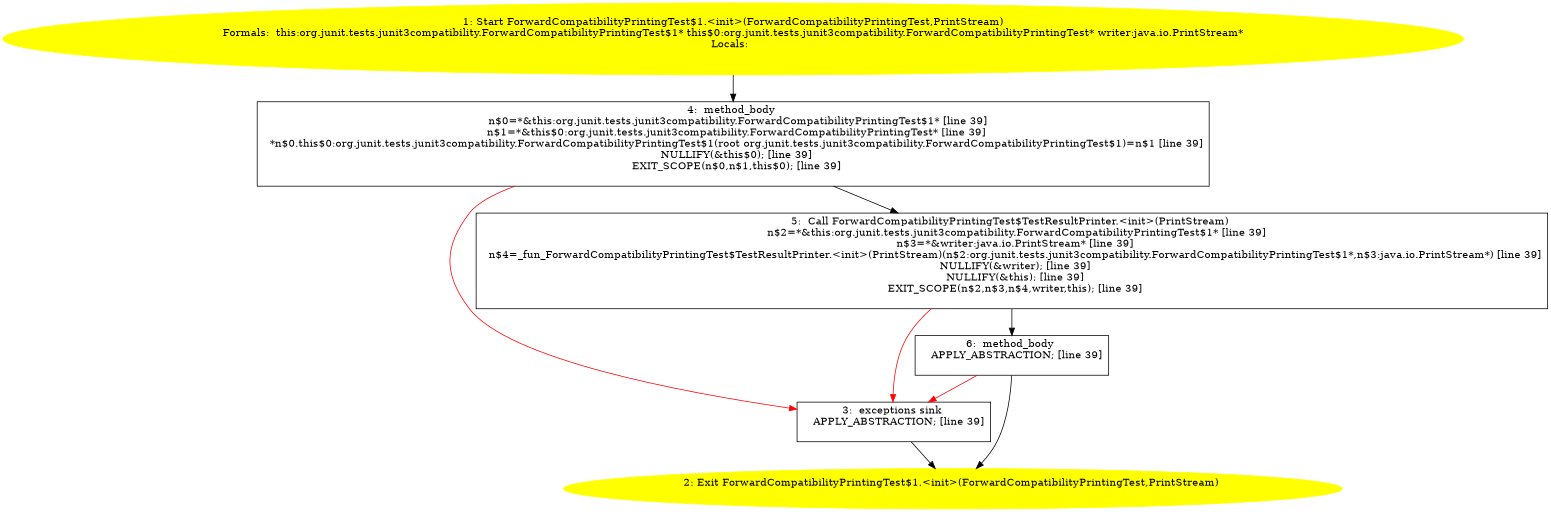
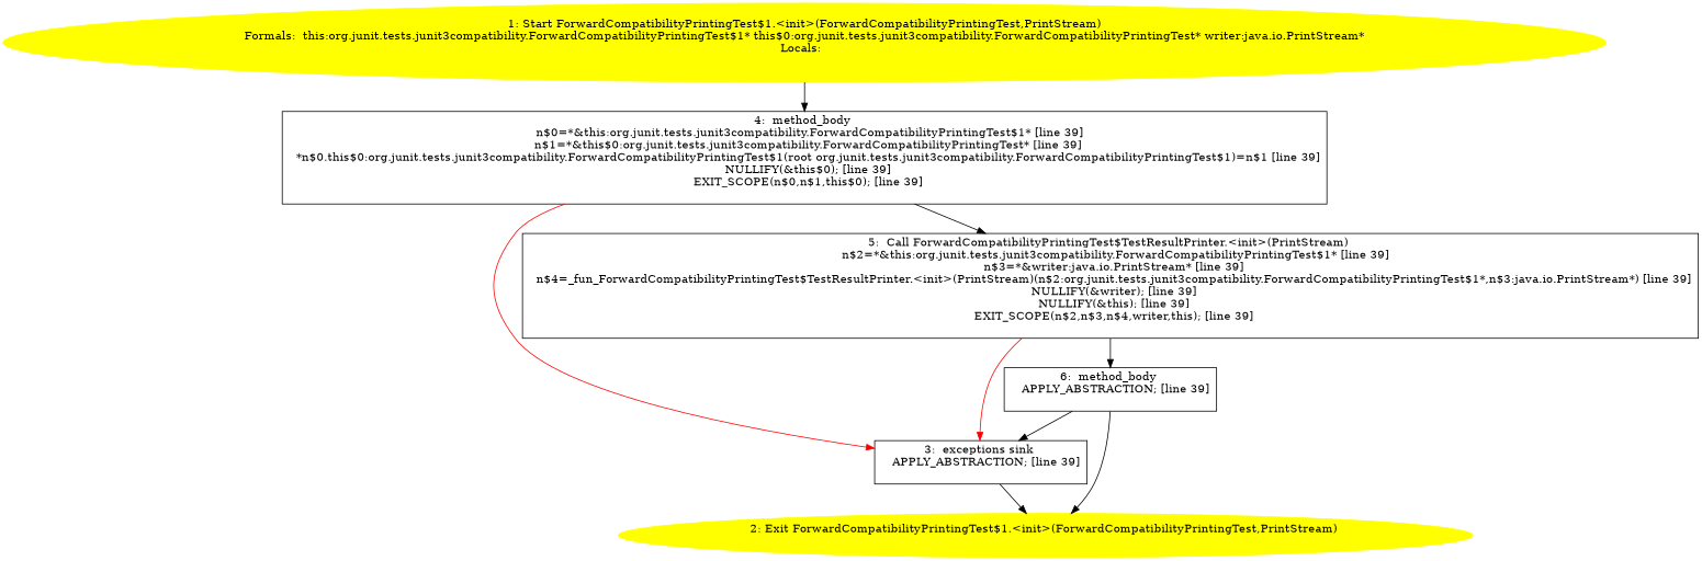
  digraph {
    node [shape=box]
    n1 [color=yellow label="1: Start ForwardCompatibilityPrintingTest$1.<init>(ForwardCompatibilityPrintingTest,PrintStream)\nFormals:  this:org.junit.tests.junit3compatibility.ForwardCompatibilityPrintingTest$1* this$0:org.junit.tests.junit3compatibility.ForwardCompatibilityPrintingTest* writer:java.io.PrintStream*\nLocals:  \n  " style=filled shape=""]
    n2 [label="4:  method_body \n   n$0=*&this:org.junit.tests.junit3compatibility.ForwardCompatibilityPrintingTest$1* [line 39]\n  n$1=*&this$0:org.junit.tests.junit3compatibility.ForwardCompatibilityPrintingTest* [line 39]\n  *n$0.this$0:org.junit.tests.junit3compatibility.ForwardCompatibilityPrintingTest$1(root org.junit.tests.junit3compatibility.ForwardCompatibilityPrintingTest$1)=n$1 [line 39]\n  NULLIFY(&this$0); [line 39]\n  EXIT_SCOPE(n$0,n$1,this$0); [line 39]\n "]
    n3 [label="3:  exceptions sink \n   APPLY_ABSTRACTION; [line 39]\n "]
    n4 [label="5:  Call ForwardCompatibilityPrintingTest$TestResultPrinter.<init>(PrintStream) \n   n$2=*&this:org.junit.tests.junit3compatibility.ForwardCompatibilityPrintingTest$1* [line 39]\n  n$3=*&writer:java.io.PrintStream* [line 39]\n  n$4=_fun_ForwardCompatibilityPrintingTest$TestResultPrinter.<init>(PrintStream)(n$2:org.junit.tests.junit3compatibility.ForwardCompatibilityPrintingTest$1*,n$3:java.io.PrintStream*) [line 39]\n  NULLIFY(&writer); [line 39]\n  NULLIFY(&this); [line 39]\n  EXIT_SCOPE(n$2,n$3,n$4,writer,this); [line 39]\n "]
    n5 [color=yellow label="2: Exit ForwardCompatibilityPrintingTest$1.<init>(ForwardCompatibilityPrintingTest,PrintStream) \n  " style=filled shape=""]
    n6 [label="6:  method_body \n   APPLY_ABSTRACTION; [line 39]\n "]
    n1 -> n2
    n2 -> n3 [color=red]
    n2 -> n4
    n3 -> n5
    n4 -> n3 [color=red]
    n4 -> n6
-   n6 -> n3 [color=red]
+   n6 -> n3 [color=black]
    n6 -> n5
  }
